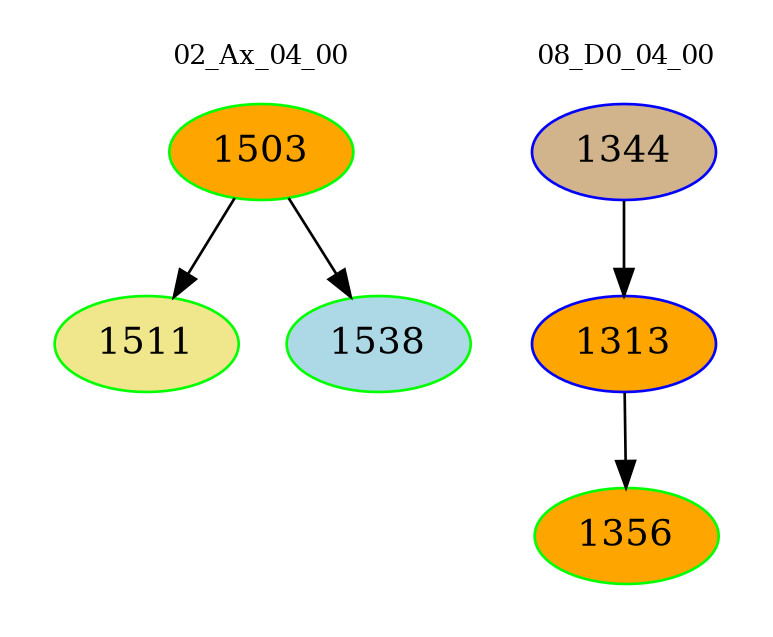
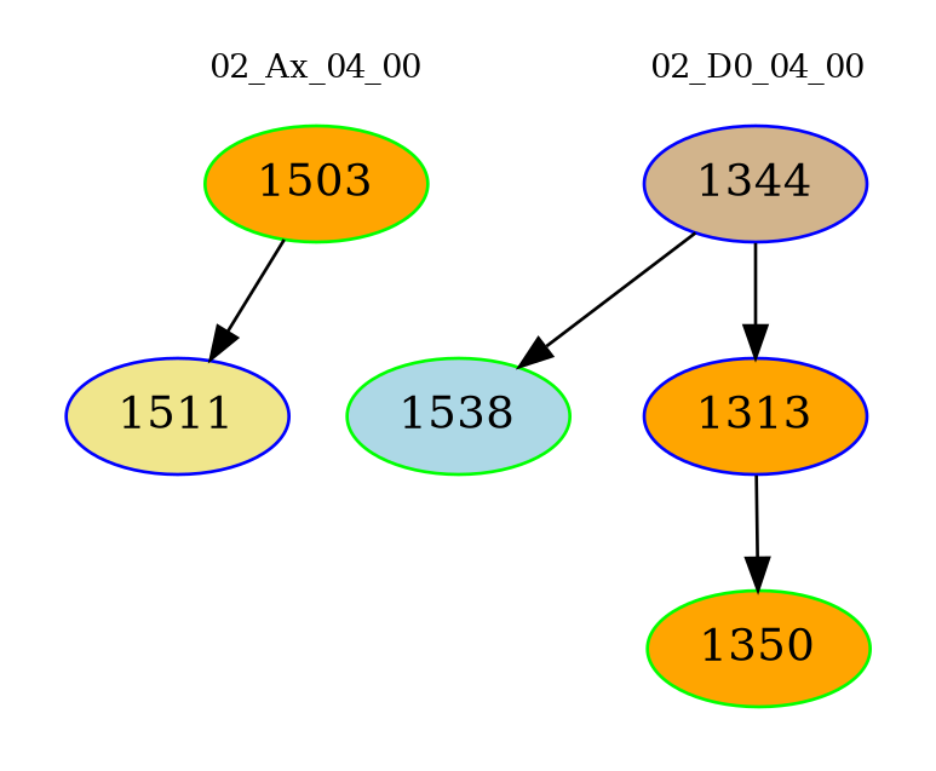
  digraph {
    node [color=blue fillcolor=orange style=filled]
    edge [color=black]
-   n1 [color=green fillcolor=khaki label=1511]
+   n1 [fillcolor=khaki label=1511]
    n2 [color=green label=1503]
    n3 [color=green fillcolor=lightblue label=1538]
    n4 [fillcolor=tan label=1344]
    n5 [label=1313]
-   n6 [color=green label=1356]
+   n6 [color=green label=1350]
    subgraph cluster_1 {
      color=white
      fontsize=10
      label="02_Ax_04_00"
      n1
      n2
      n3
    }
    subgraph cluster_2 {
      color=white
      fontsize=10
-     label="08_D0_04_00"
+     label="02_D0_04_00"
      n4
      n5
      n6
    }
    n2 -> n1
-   n2 -> n3
+   n4 -> n3
    n4 -> n5
    n5 -> n6
  }
